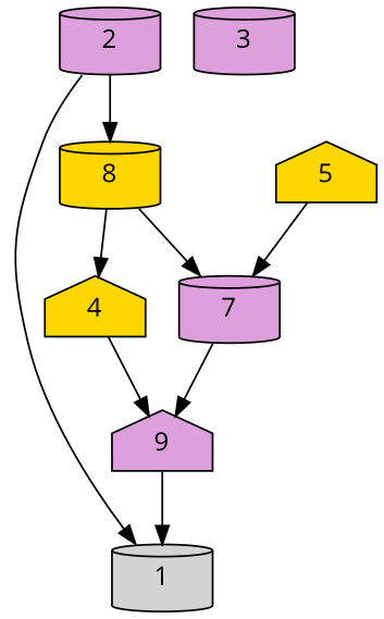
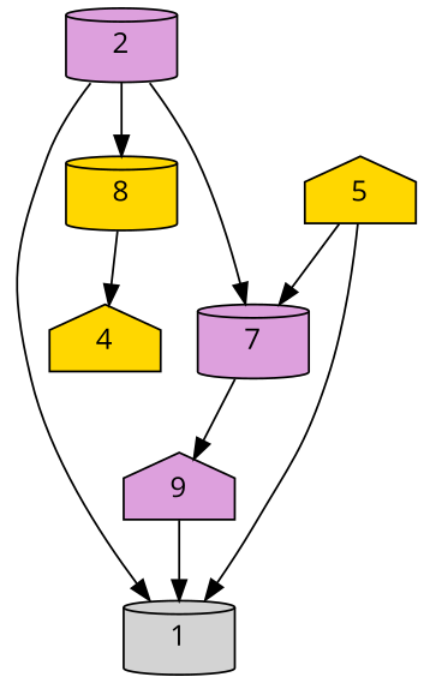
  digraph {
    fontname="Open Sans"
    node [fillcolor=plum fontname="Open Sans" shape=cylinder style=filled]
    edge [fontname="Open Sans"]
    1 [fillcolor=lightgrey]
    2
    8 [fillcolor=gold]
    4 [fillcolor=gold shape=house]
    7
-   3
    n7 [label=9 shape=house]
    5 [fillcolor=gold shape=house]
    2 -> 1
    2 -> 8
    8 -> 4
-   8 -> 7
-   4 -> n7
+   2 -> 7
    7 -> n7
    n7 -> 1
+   5 -> 1
    5 -> 7
  }
